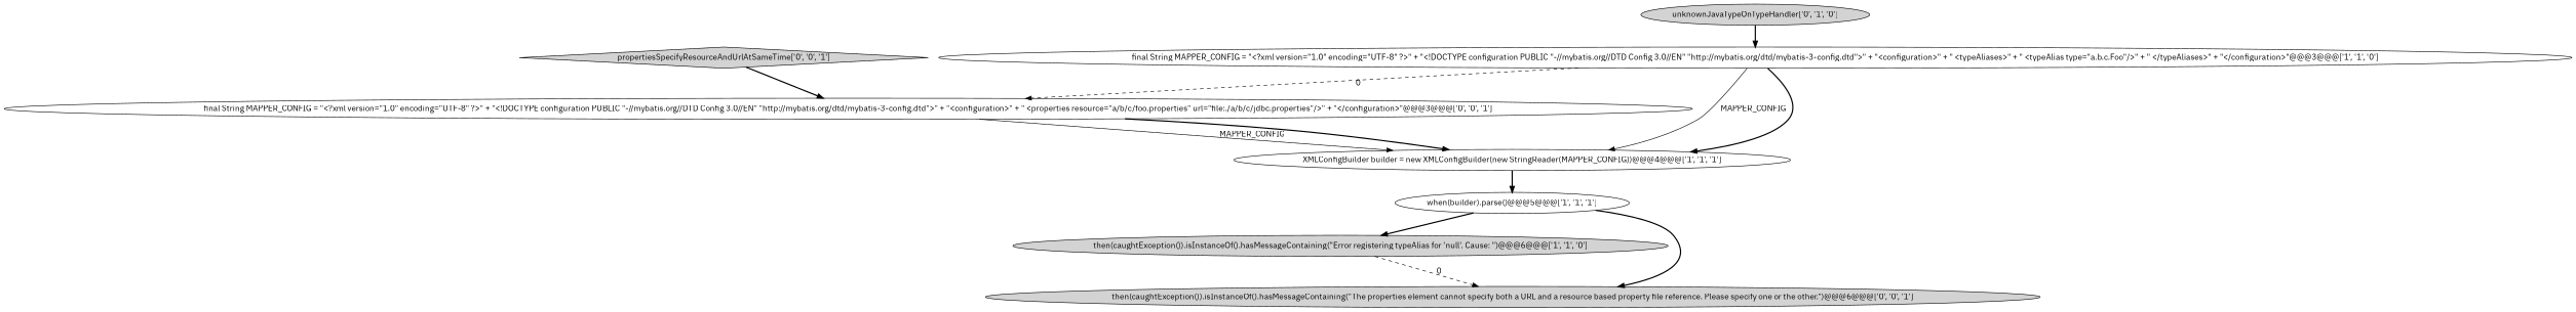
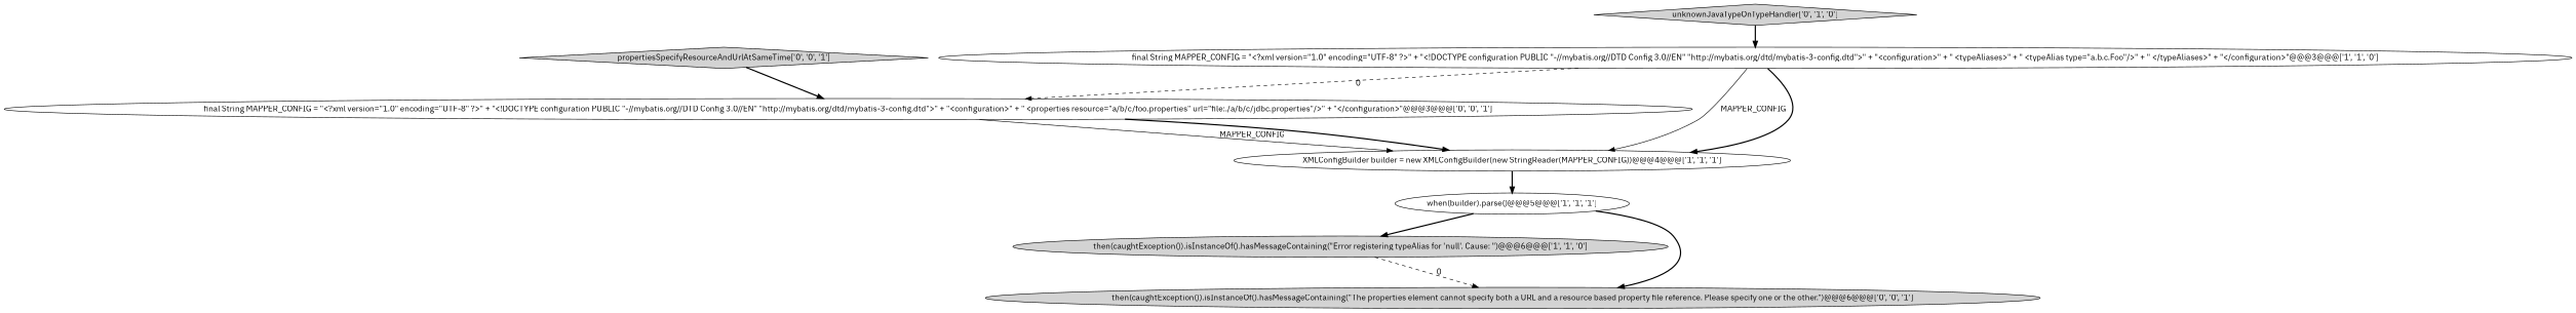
  digraph {
    fontname="IBM Plex Sans"
    node [fillcolor=white fontname="IBM Plex Sans" shape=ellipse style=filled]
    edge [fontname="IBM Plex Sans" style=bold]
    n1 [label="final String MAPPER_CONFIG = \"<?xml version=\"1.0\" encoding=\"UTF-8\" ?>\" + \"<!DOCTYPE configuration PUBLIC \"-//mybatis.org//DTD Config 3.0//EN\" \"http://mybatis.org/dtd/mybatis-3-config.dtd\">\" + \"<configuration>\" + \" <typeAliases>\" + \" <typeAlias type=\"a.b.c.Foo\"/>\" + \" </typeAliases>\" + \"</configuration>\"@@@3@@@['1', '1', '0']"]
    n2 [label="XMLConfigBuilder builder = new XMLConfigBuilder(new StringReader(MAPPER_CONFIG))@@@4@@@['1', '1', '1']"]
    n3 [label="final String MAPPER_CONFIG = \"<?xml version=\"1.0\" encoding=\"UTF-8\" ?>\" + \"<!DOCTYPE configuration PUBLIC \"-//mybatis.org//DTD Config 3.0//EN\" \"http://mybatis.org/dtd/mybatis-3-config.dtd\">\" + \"<configuration>\" + \" <properties resource=\"a/b/c/foo.properties\" url=\"file:./a/b/c/jdbc.properties\"/>\" + \"</configuration>\"@@@3@@@['0', '0', '1']"]
    n4 [label="when(builder).parse()@@@5@@@['1', '1', '1']"]
    n5 [fillcolor=lightgray label="then(caughtException()).isInstanceOf().hasMessageContaining(\"Error registering typeAlias for 'null'. Cause: \")@@@6@@@['1', '1', '0']"]
    n6 [fillcolor=lightgray label="then(caughtException()).isInstanceOf().hasMessageContaining(\"The properties element cannot specify both a URL and a resource based property file reference. Please specify one or the other.\")@@@6@@@['0', '0', '1']"]
-   n7 [fillcolor=lightgray label="unknownJavaTypeOnTypeHandler['0', '1', '0']"]
+   n7 [fillcolor=lightgray label="unknownJavaTypeOnTypeHandler['0', '1', '0']" shape=diamond]
    n8 [fillcolor=lightgray label="propertiesSpecifyResourceAndUrlAtSameTime['0', '0', '1']" shape=diamond]
    n1 -> n2 [label=MAPPER_CONFIG style=solid]
    n1 -> n2
    n1 -> n3 [label=0 style=dashed]
    n2 -> n4
    n3 -> n2 [label=MAPPER_CONFIG style=solid]
    n3 -> n2
    n4 -> n5
    n4 -> n6
    n5 -> n6 [label=0 style=dashed]
    n7 -> n1
    n8 -> n3
  }
